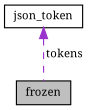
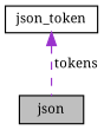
  digraph {
    fontname="Noto Serif"
    node [color=black fontname="Noto Serif" fontsize=10 shape=record style=filled]
-   n1 [fillcolor=grey75 fontcolor=black height=0.2 label=frozen width=0.4]
+   n1 [fillcolor=grey75 fontcolor=black height=0.2 label=json width=0.4]
    n2 [fillcolor=white height=0.2 label=json_token width=0.4]
    n2 -> n1 [color=darkorchid3 dir=back fontname="Noto Serif" fontsize=10 label=" tokens" labelfontname=Helvetica labelfontsize=10 style=dashed]
  }
